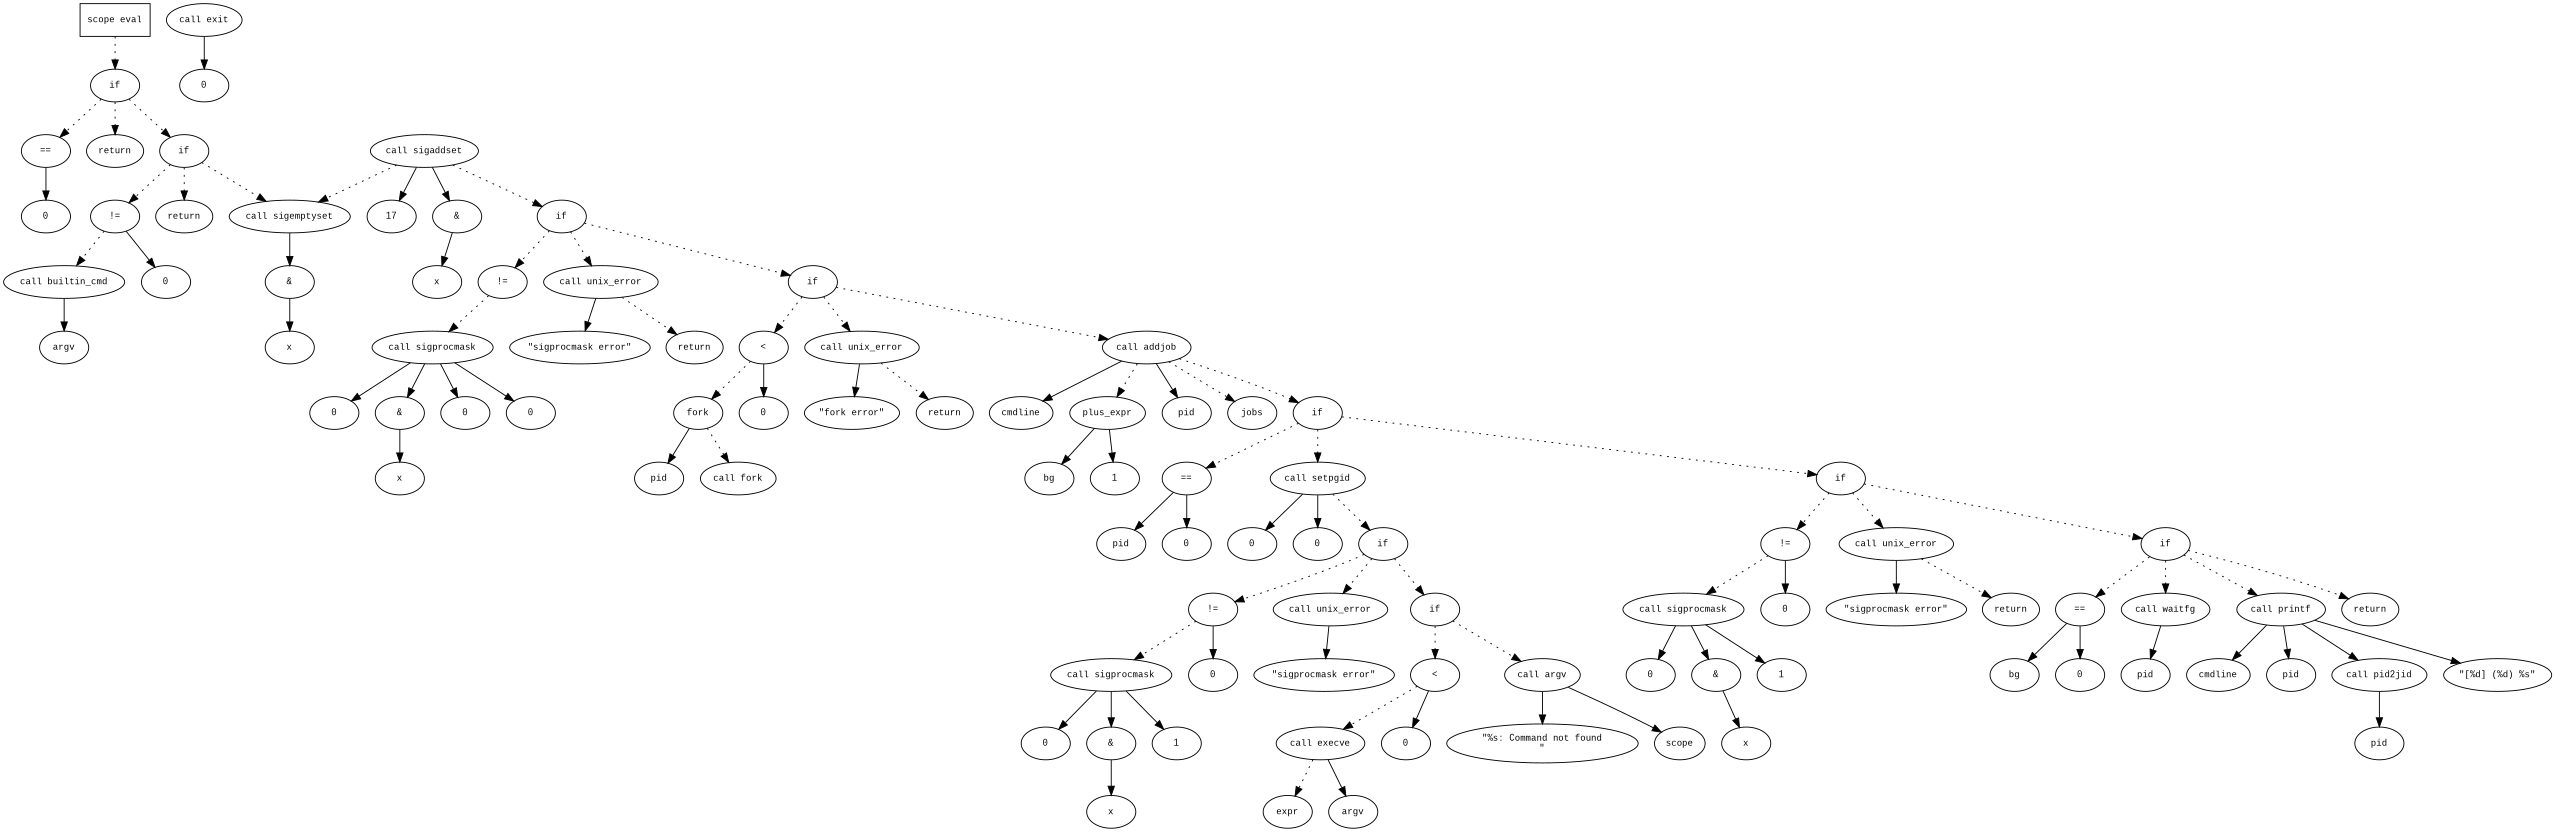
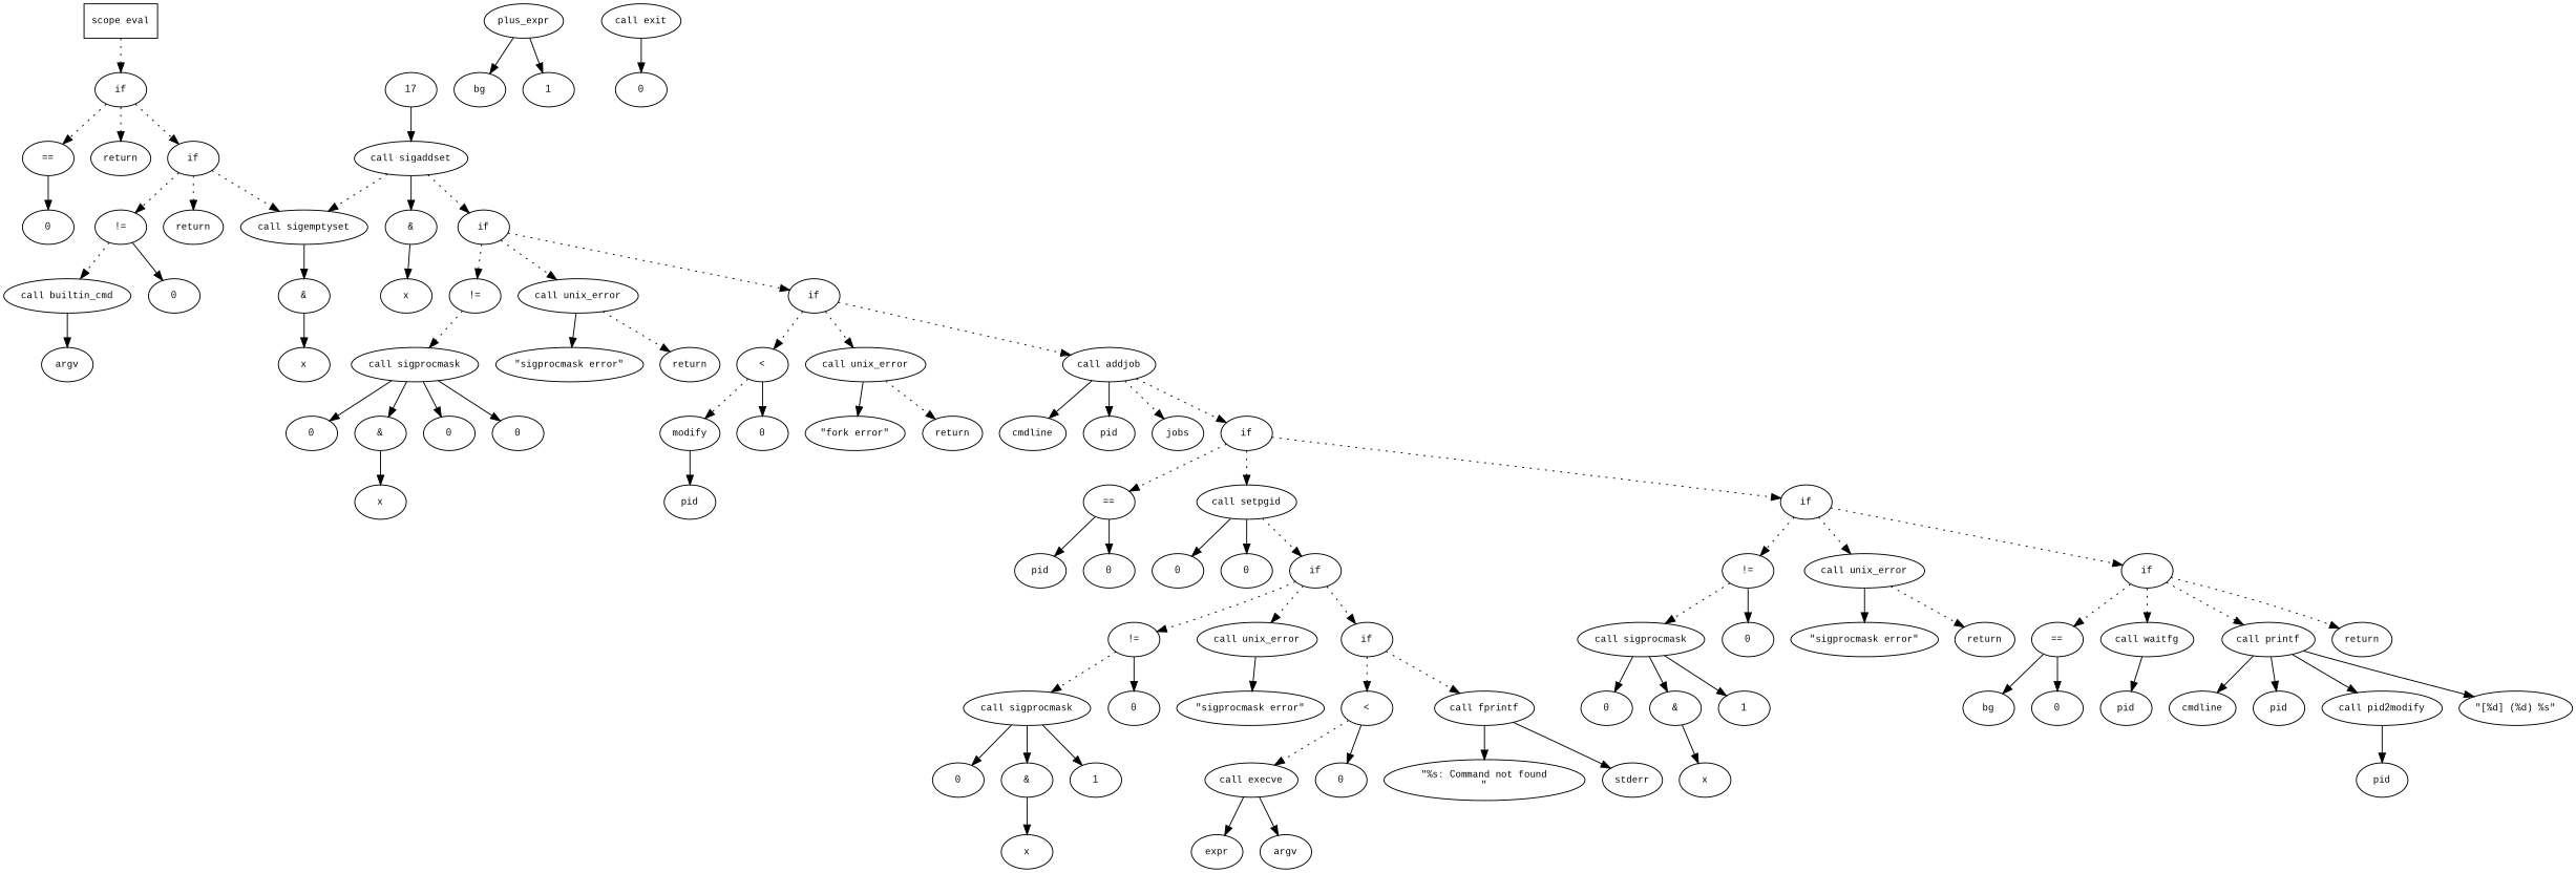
  digraph {
    fontname="Times New Roman"
    fontsize=10
    node [fontname="Courier New" fontsize=10 shape=ellipse]
    edge [fontname="Times New Roman" fontsize=10]
    n1 [label="scope eval" shape=box]
    n2 [label=if]
    n3 [label="=="]
    n4 [label=return]
    n5 [label=if]
    n6 [label=0]
    n7 [label="!="]
    n8 [label=return]
    n9 [label="call sigemptyset"]
    n10 [label="call builtin_cmd"]
    n11 [label=0]
    n12 [label="&"]
    n13 [label=argv]
    n14 [label=x]
    n15 [label="call sigaddset"]
    n16 [label=17]
    n17 [label="&"]
    n18 [label=if]
    n19 [label=x]
    n20 [label="!="]
    n21 [label="call unix_error"]
    n22 [label=if]
    n23 [label="call sigprocmask"]
    n24 [label="\"sigprocmask error\""]
    n25 [label=return]
    n26 [label="<"]
    n27 [label="call unix_error"]
    n28 [label="call addjob"]
    n29 [label=0]
    n30 [label="&"]
    n31 [label=0]
    n32 [label=0]
    n33 [label=x]
-   n34 [label=fork]
+   n34 [label=modify]
    n35 [label=0]
    n36 [label="\"fork error\""]
    n37 [label=return]
    n38 [label=cmdline]
    n39 [label=plus_expr]
    n40 [label=pid]
    n41 [label=jobs]
    n42 [label=if]
    n43 [label=pid]
-   n44 [label="call fork"]
    n45 [label=bg]
    n46 [label=1]
    n47 [label="=="]
    n48 [label="call setpgid"]
    n49 [label=if]
    n50 [label=pid]
    n51 [label=0]
    n52 [label=0]
    n53 [label=0]
    n54 [label=if]
    n55 [label="!="]
    n56 [label="call unix_error"]
    n57 [label=if]
    n58 [label="!="]
    n59 [label="call unix_error"]
    n60 [label=if]
    n61 [label="call sigprocmask"]
    n62 [label=0]
    n63 [label="\"sigprocmask error\""]
    n64 [label="<"]
-   n65 [label="call argv"]
+   n65 [label="call fprintf"]
    n66 [label=0]
    n67 [label="&"]
    n68 [label=1]
    n69 [label=x]
    n70 [label="call execve"]
    n71 [label=0]
    n72 [label="\"%s: Command not found\n\""]
-   n73 [label=scope]
+   n73 [label=stderr]
    n74 [label=expr]
    n75 [label=argv]
    n76 [label="call exit"]
    n77 [label=0]
    n78 [label="call sigprocmask"]
    n79 [label=0]
    n80 [label="\"sigprocmask error\""]
    n81 [label=return]
    n82 [label="=="]
    n83 [label="call waitfg"]
    n84 [label="call printf"]
    n85 [label=return]
    n86 [label=0]
    n87 [label="&"]
    n88 [label=1]
    n89 [label=x]
    n90 [label=bg]
    n91 [label=0]
    n92 [label=pid]
    n93 [label=cmdline]
    n94 [label=pid]
-   n95 [label="call pid2jid"]
+   n95 [label="call pid2modify"]
    n96 [label="\"[%d] (%d) %s\""]
    n97 [label=pid]
    n1 -> n2 [style=dotted]
    n2 -> n3 [style=dotted]
    n2 -> n4 [style=dotted]
    n2 -> n5 [style=dotted]
    n3 -> n6
    n5 -> n7 [style=dotted]
    n5 -> n8 [style=dotted]
    n5 -> n9 [style=dotted]
    n7 -> n10 [style=dotted]
    n7 -> n11
    n9 -> n12
    n10 -> n13
    n12 -> n14
    n15 -> n9 [style=dotted]
-   n15 -> n16
+   n16 -> n15
    n15 -> n17
    n15 -> n18 [style=dotted]
    n17 -> n19
    n18 -> n20 [style=dotted]
    n18 -> n21 [style=dotted]
    n18 -> n22 [style=dotted]
    n20 -> n23 [style=dotted]
    n21 -> n24
    n21 -> n25 [style=dotted]
    n22 -> n26 [style=dotted]
    n22 -> n27 [style=dotted]
    n22 -> n28 [style=dotted]
    n23 -> n29
    n23 -> n30
    n23 -> n31
    n23 -> n32
    n26 -> n34 [style=dotted]
    n26 -> n35
    n27 -> n36
    n27 -> n37 [style=dotted]
    n28 -> n38
-   n28 -> n39 [style=dotted]
    n28 -> n40
    n28 -> n41 [style=dotted]
    n28 -> n42 [style=dotted]
    n30 -> n33
    n34 -> n43
-   n34 -> n44 [style=dotted]
    n39 -> n45
    n39 -> n46
    n42 -> n47 [style=dotted]
    n42 -> n48 [style=dotted]
    n42 -> n49 [style=dotted]
    n47 -> n50
    n47 -> n51
    n48 -> n52
    n48 -> n53
    n48 -> n54 [style=dotted]
    n49 -> n55 [style=dotted]
    n49 -> n56 [style=dotted]
    n49 -> n57 [style=dotted]
    n54 -> n58 [style=dotted]
    n54 -> n59 [style=dotted]
    n54 -> n60 [style=dotted]
    n55 -> n78 [style=dotted]
    n55 -> n79
    n56 -> n80
    n56 -> n81 [style=dotted]
    n57 -> n82 [style=dotted]
    n57 -> n83 [style=dotted]
    n57 -> n84 [style=dotted]
    n57 -> n85 [style=dotted]
    n58 -> n61 [style=dotted]
    n58 -> n62
    n59 -> n63
    n60 -> n64 [style=dotted]
    n60 -> n65 [style=dotted]
    n61 -> n66
    n61 -> n67
    n61 -> n68
    n64 -> n70 [style=dotted]
    n64 -> n71
    n65 -> n72
    n65 -> n73
    n67 -> n69
-   n70 -> n74 [style=dotted]
+   n70 -> n74
    n70 -> n75
    n76 -> n77
    n78 -> n86
    n78 -> n87
    n78 -> n88
    n82 -> n90
    n82 -> n91
    n83 -> n92
    n84 -> n93
    n84 -> n94
    n84 -> n95 [style=solid]
    n84 -> n96
    n87 -> n89
    n95 -> n97
  }
